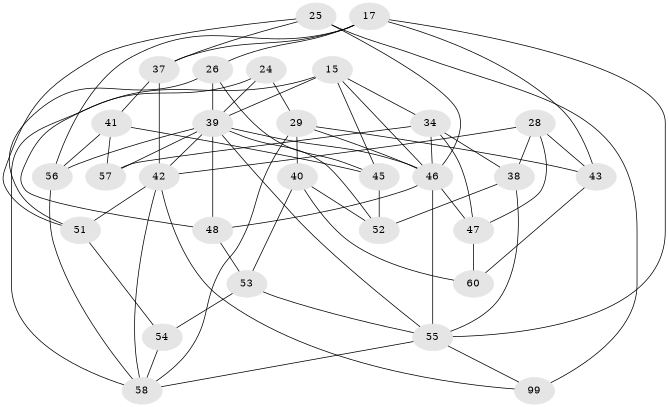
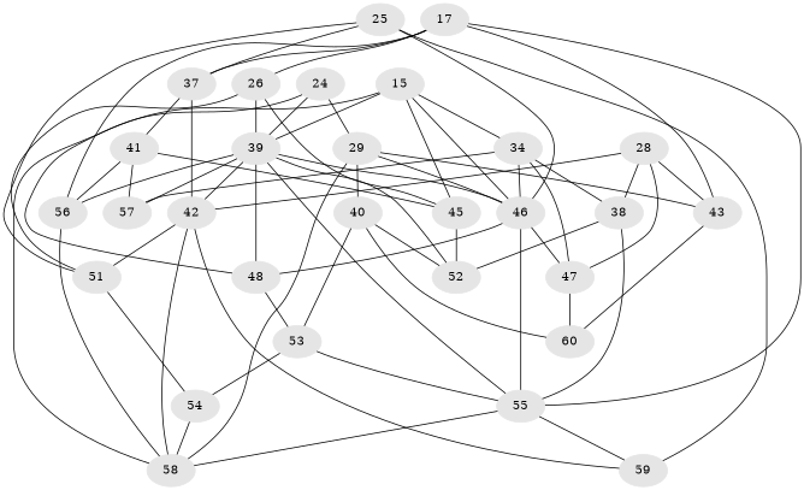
  graph {
    node [color=gray90 style=filled]
    15 [super="+12"]
    34 [super="+20"]
    39 [super="+33+35"]
    45
    46 [super="+8+22+27"]
    58 [super="+5+44"]
    38 [super="+21"]
    47
    57
    55 [super="+31+50+49"]
    56 [super="+36"]
    48
    42 [super="+1+4+10"]
    52
    17 [super="+9+14"]
    26
    37
    43
    51 [super="+7"]
    41
    60
-   59 [label=99]
+   59
    24 [super="+18"]
    29 [super="+11"]
    40
    53
    25 [super="+19"]
    54
    28
    15 -- 34
    15 -- 39
    15 -- 45
    15 -- 46
    15 -- 58 [weight=2]
    34 -- 46
    34 -- 38 [weight=2]
    34 -- 47
    34 -- 57
    39 -- 46
    39 -- 57
    39 -- 55 [weight=3]
    39 -- 56 [weight=2]
    39 -- 48
    39 -- 42 [weight=3]
    39 -- 52
    45 -- 52
    46 -- 47
    46 -- 55 [weight=3]
    46 -- 48
    38 -- 55 [weight=2]
    38 -- 52
    47 -- 60
    55 -- 58
    55 -- 59
    56 -- 58
    48 -- 53
    42 -- 58 [weight=2]
    42 -- 51 [weight=2]
    42 -- 59
    17 -- 55 [weight=3]
    17 -- 56 [weight=2]
    17 -- 26
    17 -- 37
    17 -- 43
    26 -- 39
    26 -- 45
    26 -- 51
    37 -- 42
    37 -- 41
    43 -- 60
    51 -- 54
    41 -- 45
    41 -- 57
    41 -- 56
    24 -- 39 [weight=2]
    24 -- 48
    24 -- 29
    29 -- 46
    29 -- 58 [weight=2]
    29 -- 43
    29 -- 40
    40 -- 52
    40 -- 60
    40 -- 53
    53 -- 55
    53 -- 54
    25 -- 46
    25 -- 37
    25 -- 51 [weight=2]
    25 -- 59 [weight=2]
    54 -- 58 [weight=2]
    28 -- 38
    28 -- 47
    28 -- 42
    28 -- 43
  }
